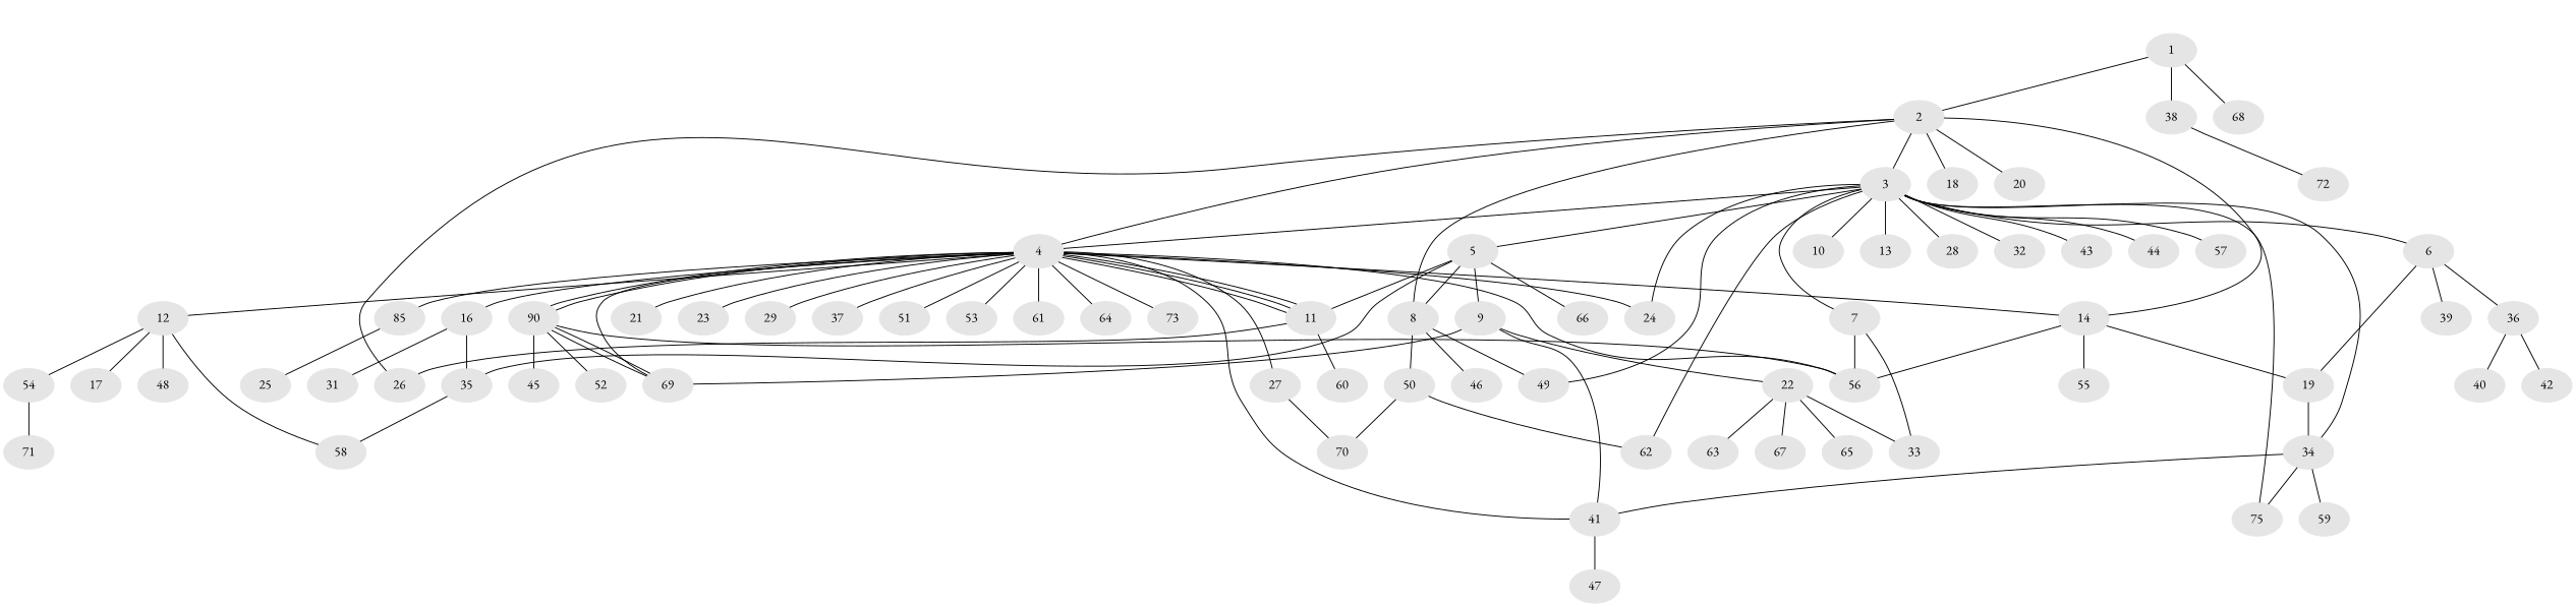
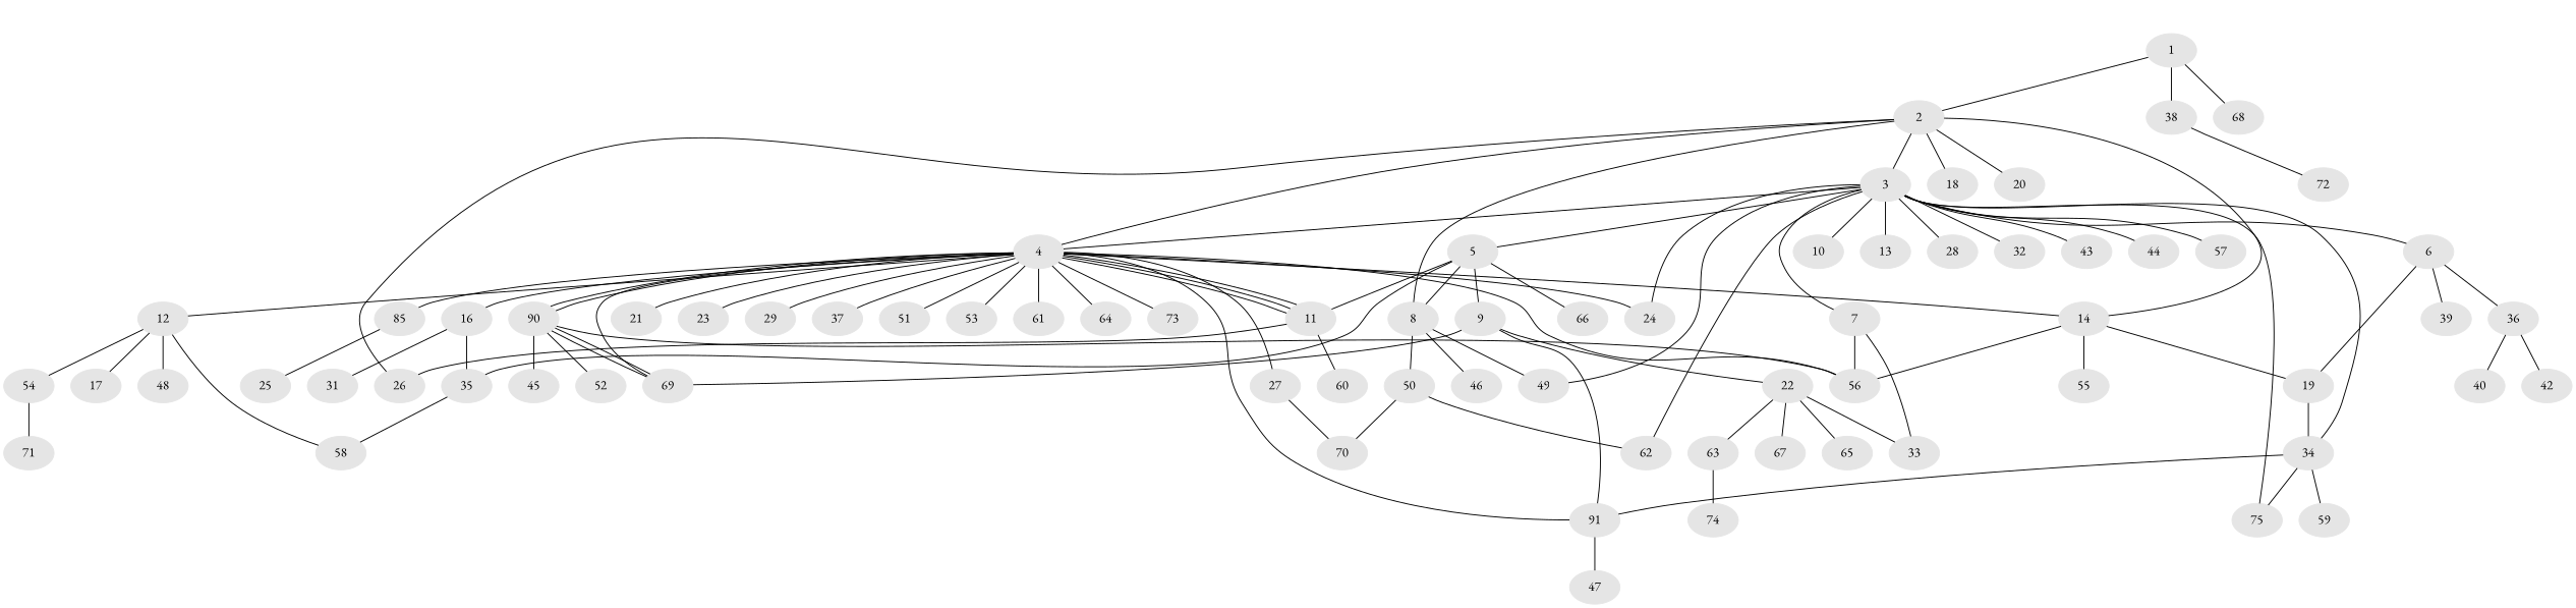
  graph {
    fontname="EB Garamond"
    node [color=gray90 fontname="EB Garamond" style=filled]
    edge [fontname="EB Garamond"]
    1
    2
    38
    68
    3
    4
    8
    14
    18
    20
    26
    72
    5
    6
    7
    10
    13
    24
    28
    32
    34
    43
    44
    49
    57
    62
    75
    11
    12
    n30 [label=85]
    16
    21
    23
    27
    29
    n36 [label=90]
    37
-   41
+   41 [label=91]
    51
    53
    56
    61
    64
    69
    73
    46
    50
    19
    55
    9
    35
    66
    39
    36
    33
    59
    60
    17
    48
    54
    58
    25
    31
    70
    45
    52
    47
    22
    63
+   74
    65
    67
    71
    40
    42
    1 -- 2
    1 -- 38
    1 -- 68
    2 -- 3
    2 -- 4
    2 -- 8
    2 -- 14
    2 -- 18
    2 -- 20
    2 -- 26
    38 -- 72
    3 -- 4
    3 -- 5
    3 -- 6
    3 -- 7
    3 -- 10
    3 -- 13
    3 -- 24
    3 -- 28
    3 -- 32
    3 -- 34
    3 -- 43
    3 -- 44
    3 -- 49
    3 -- 57
    3 -- 62
    3 -- 75
    4 -- 14
    4 -- 24
    4 -- 11
    4 -- 11
    4 -- 11
    4 -- 12
    4 -- n30
    4 -- 16
    4 -- 21
    4 -- 23
    4 -- 27
    4 -- 29
    4 -- n36
    4 -- n36
    4 -- 37
    4 -- 41
    4 -- 51
    4 -- 53
    4 -- 56
    4 -- 61
    4 -- 64
    4 -- 69
    4 -- 73
    8 -- 49
    8 -- 46
    8 -- 50
    14 -- 56
    14 -- 19
    14 -- 55
    5 -- 8
    5 -- 11
    5 -- 9
    5 -- 35
    5 -- 66
    6 -- 19
    6 -- 39
    6 -- 36
    7 -- 56
    7 -- 33
    34 -- 75
    34 -- 41
    34 -- 59
    11 -- 26
    11 -- 60
    12 -- 17
    12 -- 48
    12 -- 54
    12 -- 58
    n30 -- 25
    16 -- 35
    16 -- 31
    27 -- 70
    n36 -- 56
    n36 -- 69
    n36 -- 69
    n36 -- 45
    n36 -- 52
    41 -- 47
    50 -- 62
    50 -- 70
    19 -- 34
    9 -- 41
    9 -- 69
    9 -- 22
    35 -- 58
    36 -- 40
    36 -- 42
    54 -- 71
    22 -- 33
    22 -- 63
    22 -- 65
    22 -- 67
+   63 -- 74
  }
